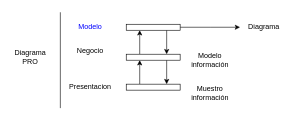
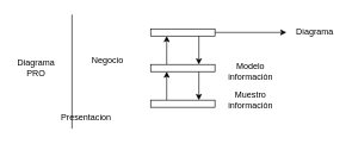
  <mxCell id="0" />
  <mxCell id="1" parent="0" />
  <mxCell id="2" value="Diagrama PRO" style="text;html=1;strokeColor=none;fillColor=none;align=center;verticalAlign=middle;whiteSpace=wrap;rounded=0;" vertex="1" parent="1"><mxGeometry x="20" y="80" width="60" height="30" as="geometry" /></mxCell>
  <mxCell id="3" value="" style="endArrow=none;html=1;rounded=0;" edge="1" parent="1"><mxGeometry width="50" height="50" relative="1" as="geometry"><mxPoint x="100" y="180" as="sourcePoint" /><mxPoint x="100" y="20" as="targetPoint" /></mxGeometry></mxCell>
- <mxCell id="4" value="Modelo" style="text;html=1;strokeColor=none;fillColor=none;align=center;verticalAlign=middle;whiteSpace=wrap;rounded=0;fontColor=#0000FF;" vertex="1" parent="1"><mxGeometry x="120" y="30" width="60" height="30" as="geometry" /></mxCell>
  <mxCell id="5" value="Negocio" style="text;html=1;strokeColor=none;fillColor=none;align=center;verticalAlign=middle;whiteSpace=wrap;rounded=0;" vertex="1" parent="1"><mxGeometry x="120" y="70" width="60" height="30" as="geometry" /></mxCell>
- <mxCell id="6" value="Presentacion" style="text;html=1;strokeColor=none;fillColor=none;align=center;verticalAlign=middle;whiteSpace=wrap;rounded=0;" vertex="1" parent="1"><mxGeometry x="120" y="130" width="60" height="30" as="geometry" /></mxCell>
+ <mxCell id="6" value="Presentacion" style="text;html=1;strokeColor=none;fillColor=none;align=center;verticalAlign=middle;whiteSpace=wrap;rounded=0;" vertex="1" parent="1"><mxGeometry x="90" y="150" width="60" height="30" as="geometry" /></mxCell>
  <mxCell id="7" style="edgeStyle=orthogonalEdgeStyle;rounded=0;orthogonalLoop=1;jettySize=auto;html=1;exitX=0.25;exitY=0;exitDx=0;exitDy=0;entryX=0.25;entryY=1;entryDx=0;entryDy=0;" edge="1" parent="1" source="8" target="11"><mxGeometry relative="1" as="geometry" /></mxCell>
  <mxCell id="8" value="" style="rounded=0;whiteSpace=wrap;html=1;" vertex="1" parent="1"><mxGeometry x="210" y="140" width="90" height="10" as="geometry" /></mxCell>
  <mxCell id="9" style="edgeStyle=orthogonalEdgeStyle;rounded=0;orthogonalLoop=1;jettySize=auto;html=1;exitX=0.75;exitY=1;exitDx=0;exitDy=0;entryX=0.75;entryY=0;entryDx=0;entryDy=0;" edge="1" parent="1" source="11" target="8"><mxGeometry relative="1" as="geometry" /></mxCell>
  <mxCell id="10" style="edgeStyle=orthogonalEdgeStyle;rounded=0;orthogonalLoop=1;jettySize=auto;html=1;exitX=0.25;exitY=0;exitDx=0;exitDy=0;entryX=0.25;entryY=1;entryDx=0;entryDy=0;" edge="1" parent="1" source="11" target="14"><mxGeometry relative="1" as="geometry" /></mxCell>
  <mxCell id="11" value="" style="rounded=0;whiteSpace=wrap;html=1;" vertex="1" parent="1"><mxGeometry x="210" y="90" width="90" height="10" as="geometry" /></mxCell>
  <mxCell id="12" style="edgeStyle=orthogonalEdgeStyle;rounded=0;orthogonalLoop=1;jettySize=auto;html=1;exitX=1;exitY=0.5;exitDx=0;exitDy=0;" edge="1" parent="1" source="14"><mxGeometry relative="1" as="geometry"><mxPoint x="400" y="45" as="targetPoint" /></mxGeometry></mxCell>
  <mxCell id="13" style="edgeStyle=orthogonalEdgeStyle;rounded=0;orthogonalLoop=1;jettySize=auto;html=1;exitX=0.75;exitY=1;exitDx=0;exitDy=0;entryX=0.75;entryY=0;entryDx=0;entryDy=0;" edge="1" parent="1" source="14" target="11"><mxGeometry relative="1" as="geometry" /></mxCell>
  <mxCell id="14" value="" style="rounded=0;whiteSpace=wrap;html=1;" vertex="1" parent="1"><mxGeometry x="210" y="40" width="90" height="10" as="geometry" /></mxCell>
  <mxCell id="15" value="Diagrama" style="text;html=1;strokeColor=none;fillColor=none;align=center;verticalAlign=middle;whiteSpace=wrap;rounded=0;" vertex="1" parent="1"><mxGeometry x="410" y="30" width="60" height="30" as="geometry" /></mxCell>
  <mxCell id="16" value="&lt;font color=&quot;#000000&quot;&gt;Modelo información&lt;/font&gt;" style="text;html=1;strokeColor=none;fillColor=none;align=center;verticalAlign=middle;whiteSpace=wrap;rounded=0;fontColor=#0000FF;" vertex="1" parent="1"><mxGeometry x="330" y="90" width="40" height="20" as="geometry" /></mxCell>
- <mxCell id="17" value="&lt;font color=&quot;#000000&quot;&gt;Muestro información&lt;/font&gt;" style="text;html=1;strokeColor=none;fillColor=none;align=center;verticalAlign=middle;whiteSpace=wrap;rounded=0;fontColor=#0000FF;" vertex="1" parent="1"><mxGeometry x="330" y="145" width="40" height="20" as="geometry" /></mxCell>
+ <mxCell id="17" value="&lt;font color=&quot;#000000&quot;&gt;Muestro información&lt;/font&gt;" style="text;html=1;strokeColor=none;fillColor=none;align=center;verticalAlign=middle;whiteSpace=wrap;rounded=0;fontColor=#0000FF;" vertex="1" parent="1"><mxGeometry x="330" y="130" width="40" height="20" as="geometry" /></mxCell>
